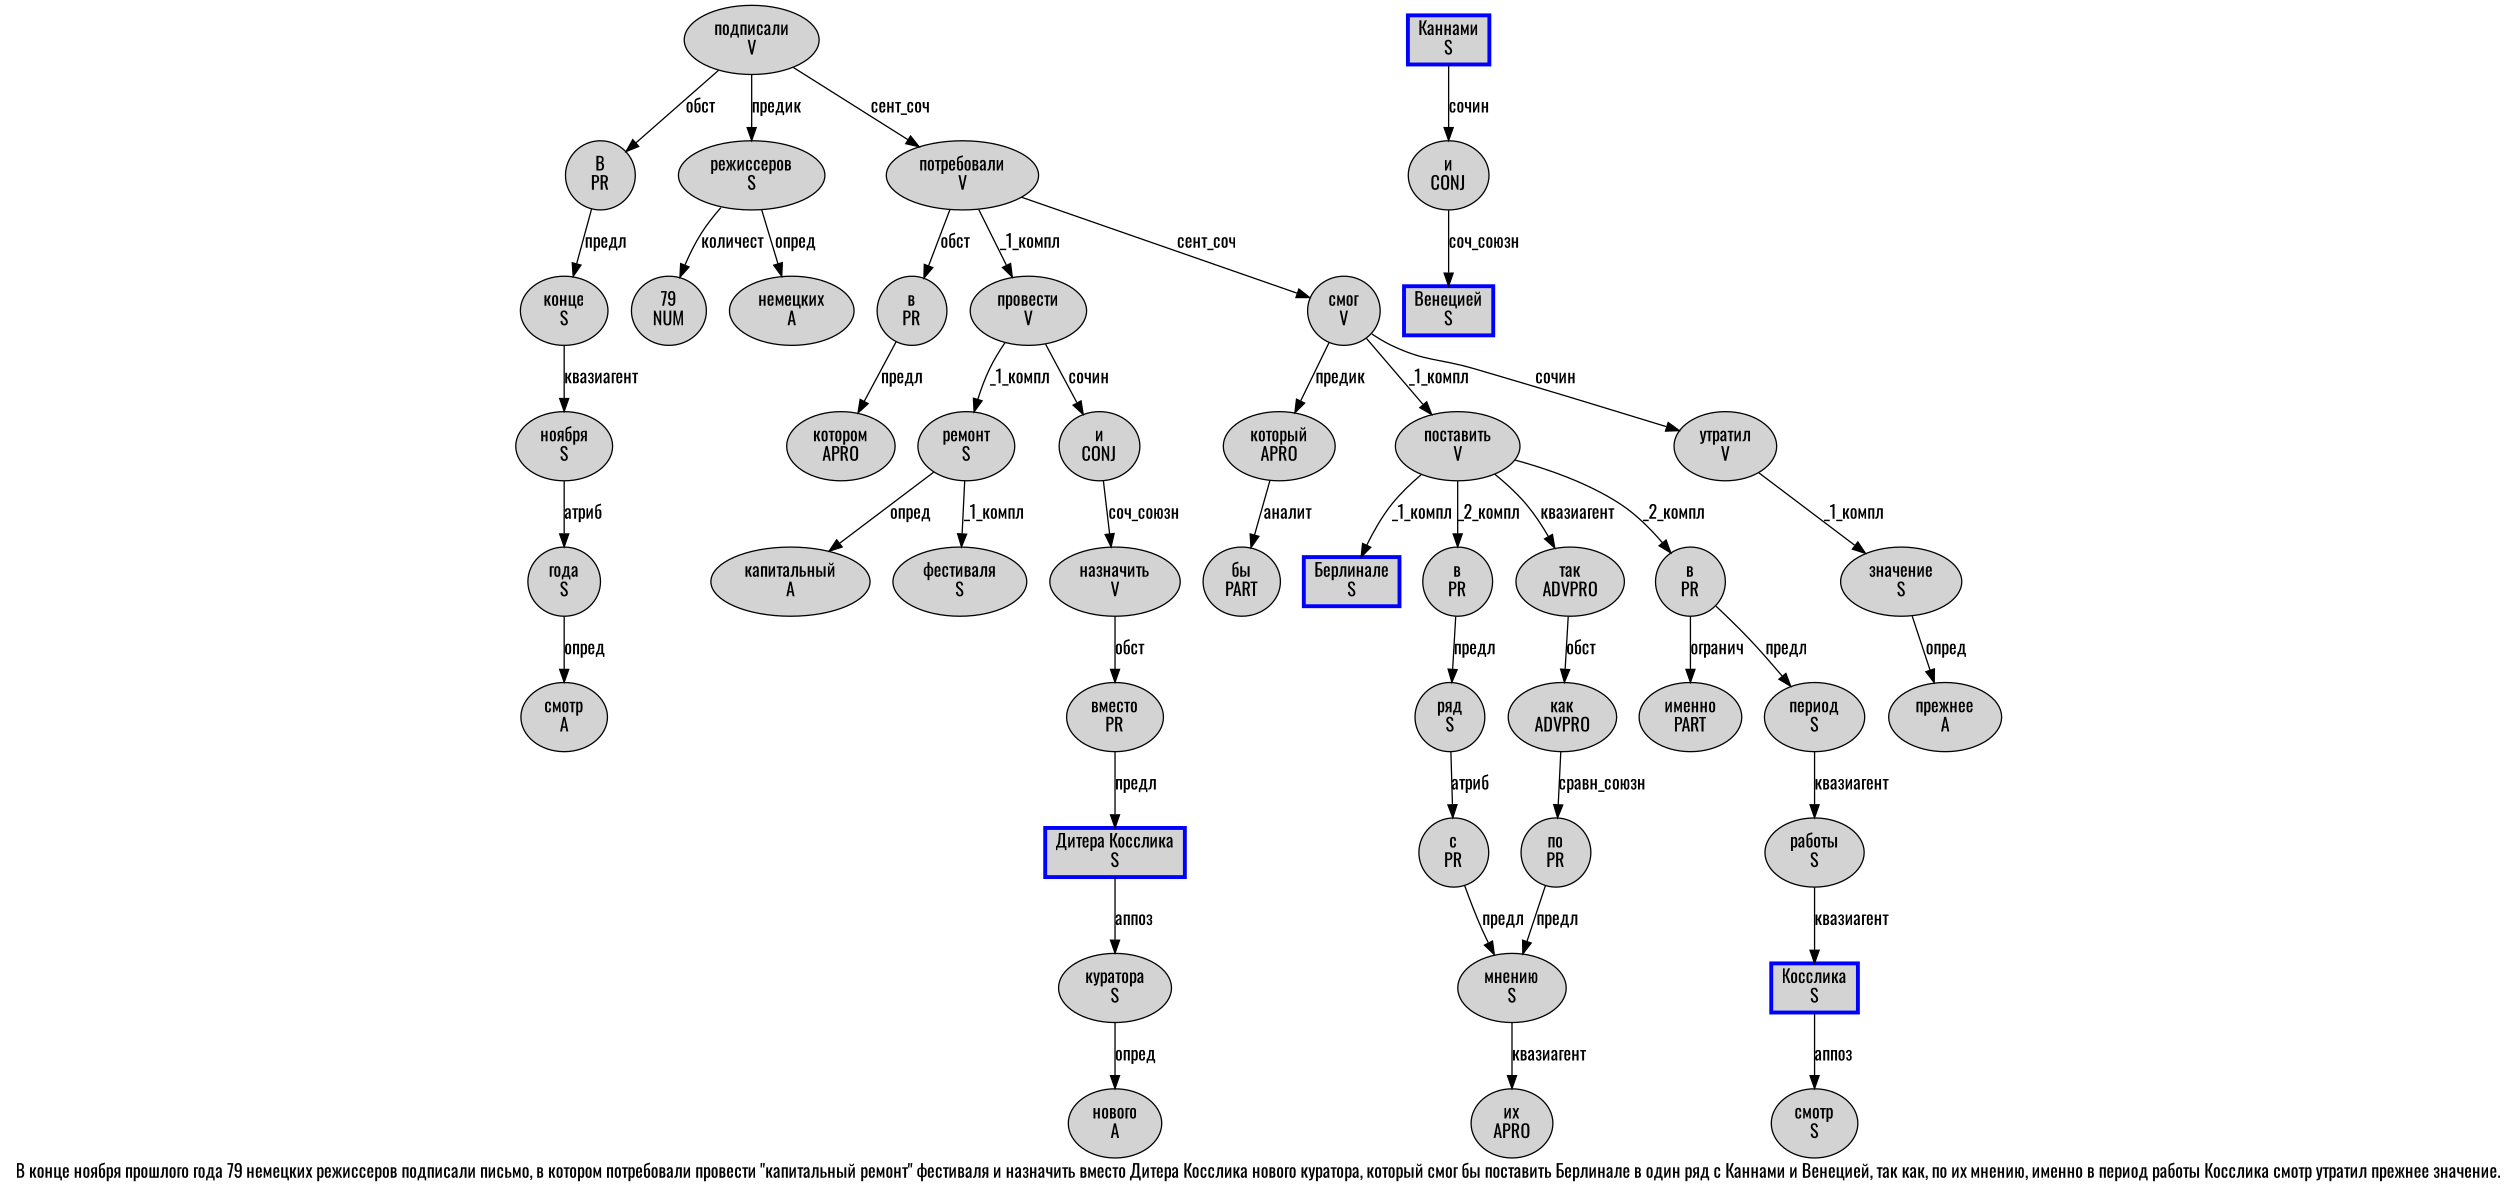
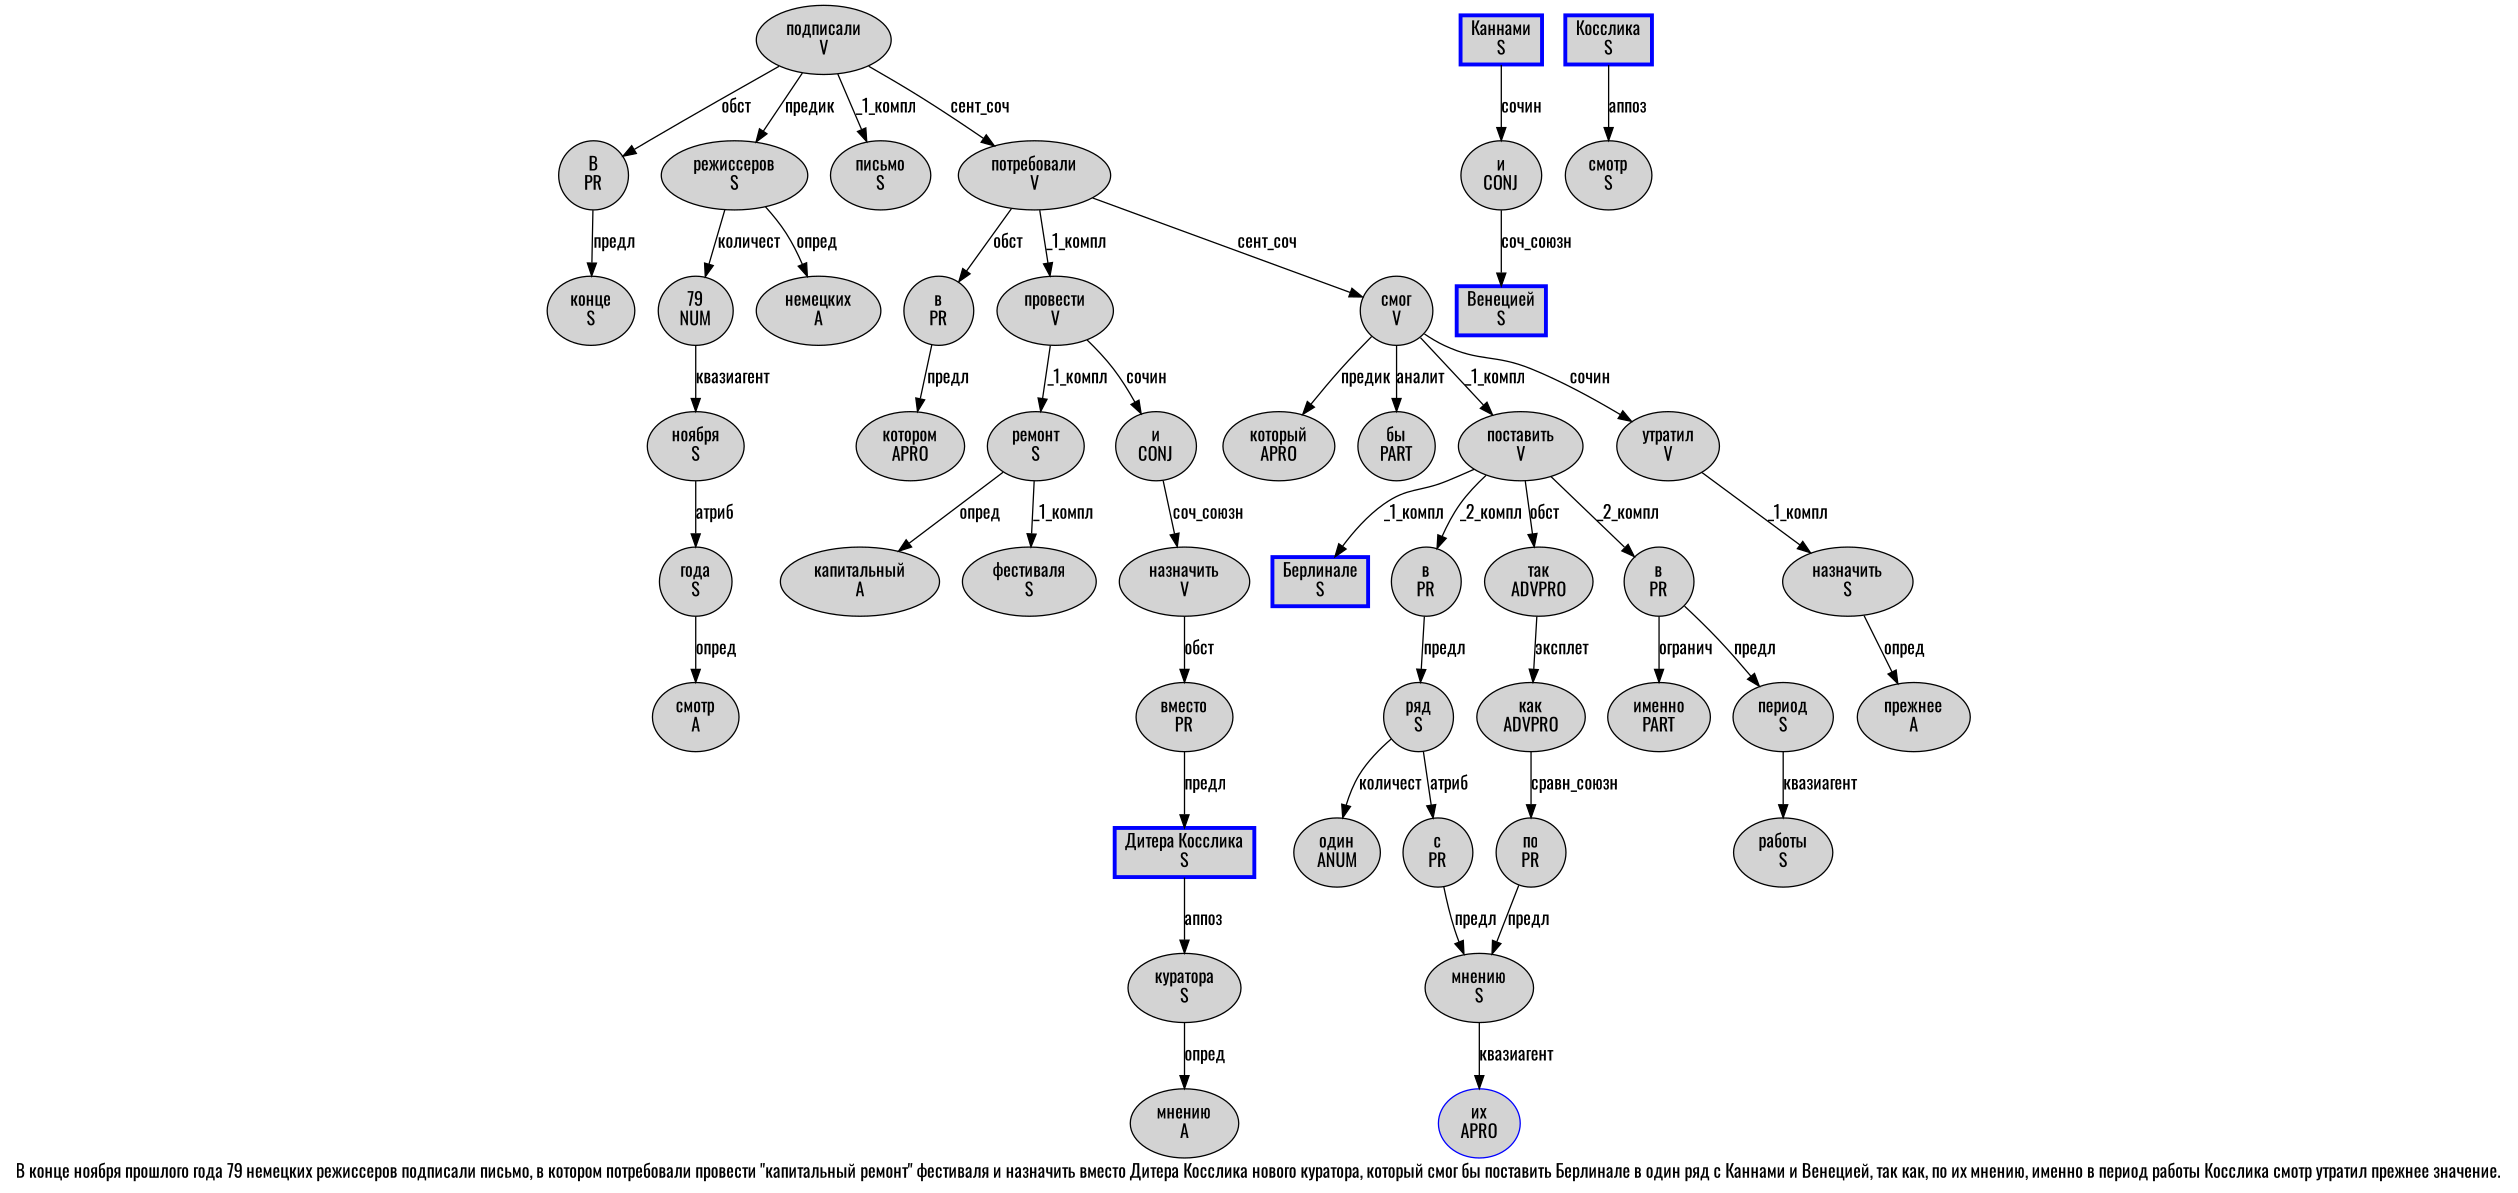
  digraph {
    fontname=Oswald
    label="В конце ноября прошлого года 79 немецких режиссеров подписали письмо, в котором потребовали провести \"капитальный ремонт\" фестиваля и назначить вместо Дитера Косслика нового куратора, который смог бы поставить Берлинале в один ряд с Каннами и Венецией, так как, по их мнению, именно в период работы Косслика смотр утратил прежнее значение."
    node [fillcolor=lightgray fontname=Oswald penwidth=1 shape=ellipse style=filled]
    edge [fontname=Oswald]
    n1 [label="В\nPR"]
    n2 [label="конце\nS"]
    n3 [label="ноября\nS"]
    n4 [label="года\nS"]
    n5 [label="смотр\nA"]
    n6 [label="79\nNUM"]
    n7 [label="немецких\nA"]
    n8 [label="режиссеров\nS"]
    n9 [label="подписали\nV"]
+   n10 [label="письмо\nS"]
    n11 [label="потребовали\nV"]
    n12 [label="в\nPR"]
    n13 [label="провести\nV"]
    n14 [label="смог\nV"]
    n15 [label="котором\nAPRO"]
    n16 [label="ремонт\nS"]
    n17 [label="и\nCONJ"]
    n18 [label="который\nAPRO"]
    n19 [label="бы\nPART"]
    n20 [label="поставить\nV"]
    n21 [label="утратил\nV"]
    n22 [label="капитальный\nA"]
    n23 [label="фестиваля\nS"]
    n24 [label="назначить\nV"]
    n25 [label="вместо\nPR"]
    n26 [color=blue label="Дитера Косслика\nS" penwidth=3 shape=box]
    n27 [label="куратора\nS"]
-   n28 [label="нового\nA"]
+   n28 [label="мнению\nA"]
    n29 [color=blue label="Берлинале\nS" penwidth=3 shape=box]
    n30 [label="в\nPR"]
    n31 [label="так\nADVPRO"]
    n32 [label="в\nPR"]
-   n33 [label="значение\nS"]
+   n33 [label="назначить\nS"]
    n34 [label="ряд\nS"]
    n35 [label="как\nADVPRO"]
    n36 [label="именно\nPART"]
    n37 [label="период\nS"]
+   n38 [label="один\nANUM"]
    n39 [label="с\nPR"]
    n40 [label="мнению\nS"]
    n41 [color=blue label="Каннами\nS" penwidth=3 shape=box]
    n42 [label="и\nCONJ"]
    n43 [color=blue label="Венецией\nS" penwidth=3 shape=box]
    n44 [label="по\nPR"]
-   n45 [label="их\nAPRO"]
+   n45 [label="их\nAPRO" color=blue]
    n46 [label="работы\nS"]
    n47 [color=blue label="Косслика\nS" penwidth=3 shape=box]
    n48 [label="смотр\nS"]
    n49 [label="прежнее\nA"]
    n1 -> n2 [label="предл"]
-   n2 -> n3 [label="квазиагент"]
+   n6 -> n3 [label="квазиагент"]
    n3 -> n4 [label="атриб"]
    n4 -> n5 [label="опред"]
    n8 -> n6 [label="количест"]
    n8 -> n7 [label="опред"]
    n9 -> n1 [label="обст"]
    n9 -> n8 [label="предик"]
+   n9 -> n10 [label="_1_компл"]
    n9 -> n11 [label="сент_соч"]
    n11 -> n12 [label="обст"]
    n11 -> n13 [label="_1_компл"]
    n11 -> n14 [label="сент_соч"]
    n12 -> n15 [label="предл"]
    n13 -> n16 [label="_1_компл"]
    n13 -> n17 [label="сочин"]
    n14 -> n18 [label="предик"]
-   n18 -> n19 [label="аналит"]
+   n14 -> n19 [label="аналит"]
    n14 -> n20 [label="_1_компл"]
    n14 -> n21 [label="сочин"]
    n16 -> n22 [label="опред"]
    n16 -> n23 [label="_1_компл"]
    n17 -> n24 [label="соч_союзн"]
    n20 -> n29 [label="_1_компл"]
    n20 -> n30 [label="_2_компл"]
-   n20 -> n31 [label="квазиагент"]
+   n20 -> n31 [label="обст"]
    n20 -> n32 [label="_2_компл"]
    n21 -> n33 [label="_1_компл"]
    n24 -> n25 [label="обст"]
    n25 -> n26 [label="предл"]
    n26 -> n27 [label="аппоз"]
    n27 -> n28 [label="опред"]
    n30 -> n34 [label="предл"]
-   n31 -> n35 [label="обст"]
+   n31 -> n35 [label="эксплет"]
    n32 -> n36 [label="огранич"]
    n32 -> n37 [label="предл"]
    n33 -> n49 [label="опред"]
+   n34 -> n38 [label="количест"]
    n34 -> n39 [label="атриб"]
    n35 -> n44 [label="сравн_союзн"]
    n37 -> n46 [label="квазиагент"]
    n39 -> n40 [label="предл"]
    n40 -> n45 [label="квазиагент"]
    n41 -> n42 [label="сочин"]
    n42 -> n43 [label="соч_союзн"]
    n44 -> n40 [label="предл"]
-   n46 -> n47 [label="квазиагент"]
    n47 -> n48 [label="аппоз"]
  }
